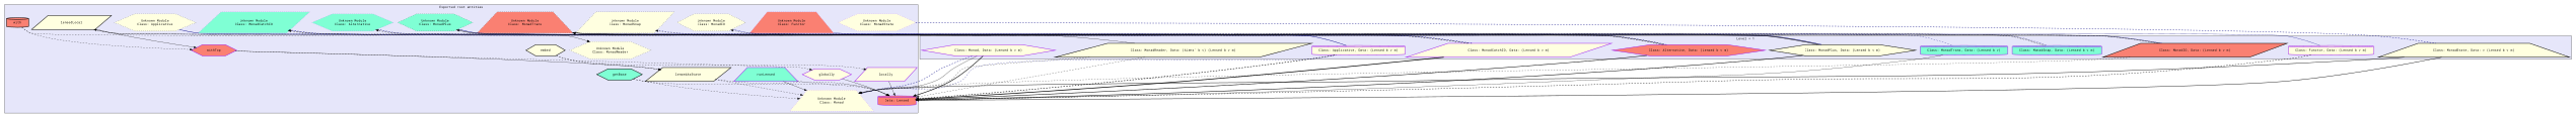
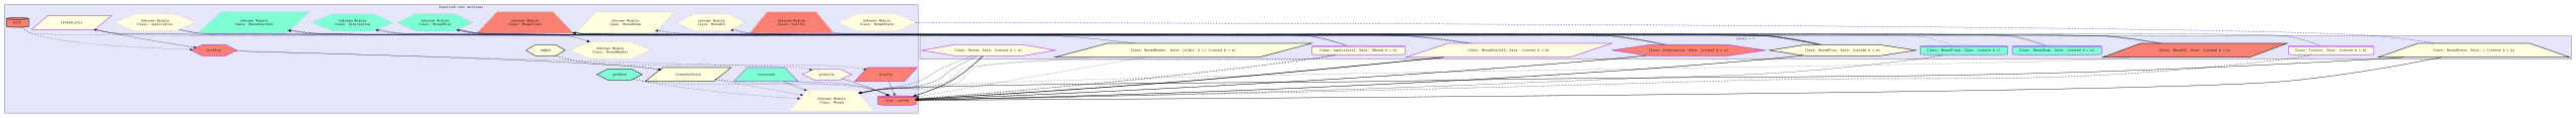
  digraph {
    fontname="Roboto Mono"
    node [color=purple fillcolor=lightyellow fontname="Roboto Mono" margin="0.4,0.1" shape=hexagon style="filled,bold"]
    edge [color=black fontname="Roboto Mono" penwidth=1 style=dashed]
    n1 [fillcolor=salmon label="Data: Lensed" shape=cylinder]
    n2 [color=black label=embed]
    n3 [color=black fillcolor=aquamarine label=getBase]
    n4 [label=globally]
    n5 [color=black label=lensedAsState shape=parallelogram]
-   n6 [color=black label=lensedLocal shape=parallelogram]
-   n7 [label=locally shape=parallelogram]
+   n6 [label=lensedLocal shape=parallelogram]
+   n7 [fillcolor=salmon label=locally shape=parallelogram]
    n8 [fillcolor=aquamarine label=runLensed shape=trapezium]
    n9 [color=black fillcolor=salmon label=with shape=cylinder]
    n10 [fillcolor=salmon label=withTop]
    n11 [color=black label="Unknown Module\nClass: Applicative" style="filled,dotted"]
    n12 [fillcolor=aquamarine label="Unknown Module\nClass: Alternative" style="filled,dotted"]
    n13 [label="Unknown Module\nClass: Monad" shape=trapezium style="filled,dotted"]
    n14 [color=black label="Unknown Module\nClass: MonadReader" style="filled,dotted"]
    n15 [fillcolor=aquamarine label="Unknown Module\nClass: MonadCatchIO" shape=parallelogram style="filled,dotted"]
    n16 [fillcolor=salmon label="Unknown Module\nClass: Functor" shape=trapezium style="filled,dotted"]
    n17 [label="Unknown Module\nClass: MonadState" style="filled,dotted"]
    n18 [color=black fillcolor=salmon label="Unknown Module\nClass: MonadTrans" shape=trapezium style="filled,dotted"]
    n19 [color=black label="Unknown Module\nClass: MonadIO" style="filled,dotted"]
    n20 [color=black label="Unknown Module\nClass: MonadSnap" shape=parallelogram style="filled,dotted"]
    n21 [color=black fillcolor=aquamarine label="Unknown Module\nClass: MonadPlus" style="filled,dotted"]
-   n22 [label="Class: Applicative, Data: (Lensed b v m)" shape=cylinder]
+   n22 [label="Class: Applicative, Data: (Monad b v m)" shape=cylinder]
    n23 [fillcolor=salmon label="Class: Alternative, Data: (Lensed b v m)"]
    n24 [label="Class: Monad, Data: (Lensed b v m)"]
    n25 [color=black label="Class: MonadReader, Data: (ALens' b v) (Lensed b v m)" shape=parallelogram]
    n26 [label="Class: MonadCatchIO, Data: (Lensed b v m)" shape=parallelogram]
    n27 [label="Class: Functor, Data: (Lensed b v m)" shape=cylinder]
    n28 [color=black label="Class: MonadState, Data: v (Lensed b v m)" shape=trapezium]
    n29 [fillcolor=aquamarine label="Class: MonadTrans, Data: (Lensed b v)" shape=cylinder]
    n30 [color=black fillcolor=salmon label="Class: MonadIO, Data: (Lensed b v m)" shape=parallelogram]
    n31 [fillcolor=aquamarine label="Class: MonadSnap, Data: (Lensed b v m)" shape=cylinder]
    n32 [color=black label="Class: MonadPlus, Data: (Lensed b v m)"]
    subgraph cluster_1 {
      fillcolor=lavender
      label="Exported root entities"
      style=filled
      n1
      n2
      n3
      n4
      n5
      n6
      n7
      n8
      n9
      n10
      n11
      n12
      n13
      n14
      n15
      n16
      n17
      n18
      n19
      n20
      n21
    }
    subgraph cluster_2 {
      fillcolor=lavender
      label="Level = 1"
      style=filled
      n22
      n23
      n24
      n25
      n26
      n27
      n28
      n29
      n30
      n31
      n32
    }
    n2 -> n5
    n2 -> n7
    n3 -> n1
    n3 -> n13
    n4 -> n1 [style=solid]
    n5 -> n1
    n5 -> n13
    n6 -> n10 [style=solid]
    n6 -> n14
    n7 -> n1 [style=solid]
    n8 -> n1
    n8 -> n13 [style=solid]
    n9 -> n10
    n9 -> n14
    n10 -> n4
    n10 -> n5 [style=solid]
    n11 -> n22 [color=navy dir=none penwidth=1.6931471805599454 style=solid]
    n12 -> n23 [color=navy dir=none penwidth=1.6931471805599454]
    n13 -> n24 [color=navy dir=none penwidth=1.6931471805599454]
    n15 -> n26 [color=navy dir=none penwidth=2.09861228866811]
    n16 -> n27 [color=navy dir=none style=solid]
    n17 -> n28 [color=navy dir=none penwidth=1.6931471805599454]
    n18 -> n29 [color=navy dir=none]
    n19 -> n30 [color=navy dir=none style=solid]
    n20 -> n31 [color=navy dir=none]
    n21 -> n32 [color=navy dir=none penwidth=1.6931471805599454 style=solid]
    n22 -> n1 [penwidth=2.386294361119891]
    n22 -> n13 [color=navy]
    n23 -> n1 [penwidth=2.09861228866811 style=solid]
    n23 -> n12 [penwidth=1.6931471805599454]
    n23 -> n18 [style=solid]
    n24 -> n1 [penwidth=2.386294361119891 style=solid]
    n24 -> n13 [style=solid]
    n25 -> n1
    n25 -> n6 [style=solid]
    n25 -> n13
    n26 -> n1 [penwidth=2.9459101490553135 style=solid]
    n26 -> n15 [penwidth=2.09861228866811]
    n27 -> n1 [penwidth=1.6931471805599454]
    n28 -> n1 [penwidth=1.6931471805599454 style=solid]
    n28 -> n13 [penwidth=1.6931471805599454 style=solid]
    n29 -> n1 [style=solid]
    n30 -> n13
    n30 -> n18 [style=solid]
    n30 -> n19
    n31 -> n18
    n31 -> n20
    n32 -> n1 [penwidth=2.09861228866811 style=solid]
    n32 -> n18 [style=solid]
    n32 -> n21 [penwidth=1.6931471805599454 style=solid]
  }
